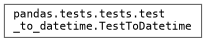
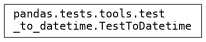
  digraph {
    rankdir=TB
    fontname="DejaVu Sans Mono"
-   n1 [color=grey40 fillcolor=white fontname="DejaVu Sans Mono" fontsize=10 height=0.2 label="pandas.tests.tests.test\l_to_datetime.TestToDatetime" shape=box style=filled width=0.4]
+   n1 [color=grey40 fillcolor=white fontname="DejaVu Sans Mono" fontsize=10 height=0.2 label="pandas.tests.tools.test\l_to_datetime.TestToDatetime" shape=box style=filled width=0.4]
  }
